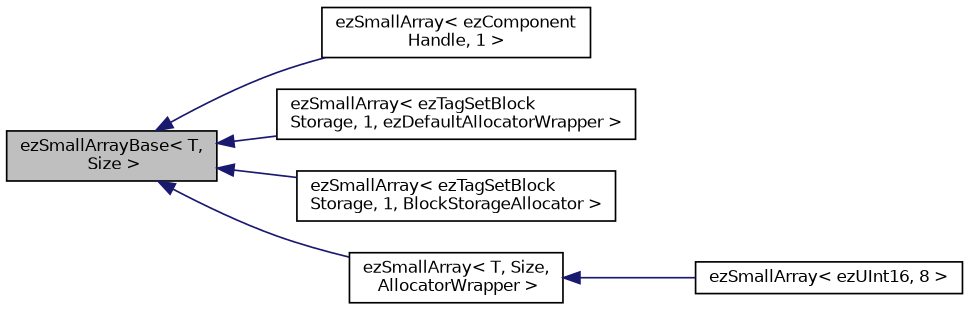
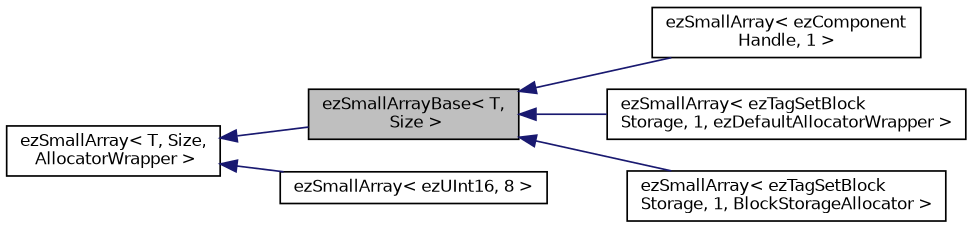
  digraph {
    rankdir=LR
    node [color=black fillcolor=white fontname=Helvetica fontsize=10 shape=record style=filled]
    edge [color=midnightblue dir=back fontname=Helvetica fontsize=10 labelfontname=Helvetica labelfontsize=10 style=solid]
    n1 [fillcolor=grey75 fontcolor=black height=0.2 label="ezSmallArrayBase\< T,\l Size \>" width=0.4]
    n2 [height=0.2 label="ezSmallArray\< ezComponent\lHandle, 1 \>" width=0.4]
    n3 [height=0.2 label="ezSmallArray\< ezTagSetBlock\lStorage, 1, ezDefaultAllocatorWrapper \>" width=0.4]
    n4 [height=0.2 label="ezSmallArray\< ezTagSetBlock\lStorage, 1, BlockStorageAllocator \>" width=0.4]
    n5 [height=0.2 label="ezSmallArray\< T, Size,\l AllocatorWrapper \>" width=0.4]
    n6 [height=0.2 label="ezSmallArray\< ezUInt16, 8 \>" width=0.4]
    n1 -> n2
    n1 -> n3
    n1 -> n4
-   n1 -> n5
+   n5 -> n1
    n5 -> n6
  }
